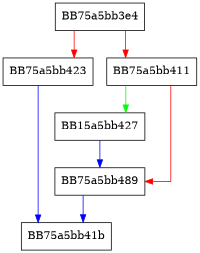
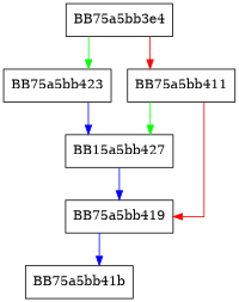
  digraph {
    splines=ortho
    node [shape=box]
    edge [color=blue]
    n1 [label=BB75a5bb423]
    BB75a5bb3e4
    BB75a5bb411
    BB75a5bb41b
    n5 [label=BB15a5bb427]
-   BB75a5bb419 [label=BB75a5bb489]
-   n1 -> BB75a5bb41b
-   BB75a5bb3e4 -> n1 [color=red]
+   BB75a5bb419
+   n1 -> n5
+   BB75a5bb3e4 -> n1 [color=green]
    BB75a5bb3e4 -> BB75a5bb411 [color=red]
    BB75a5bb411 -> n5 [color=green]
    BB75a5bb411 -> BB75a5bb419 [color=red]
    n5 -> BB75a5bb419
    BB75a5bb419 -> BB75a5bb41b
  }
